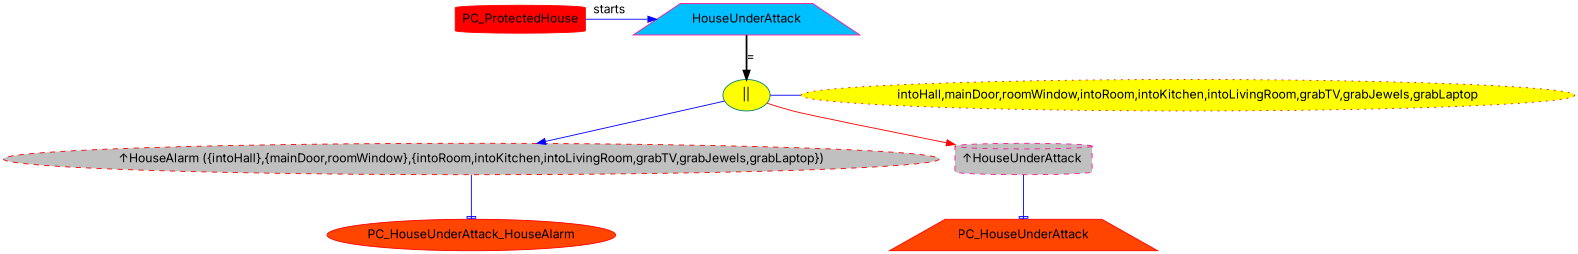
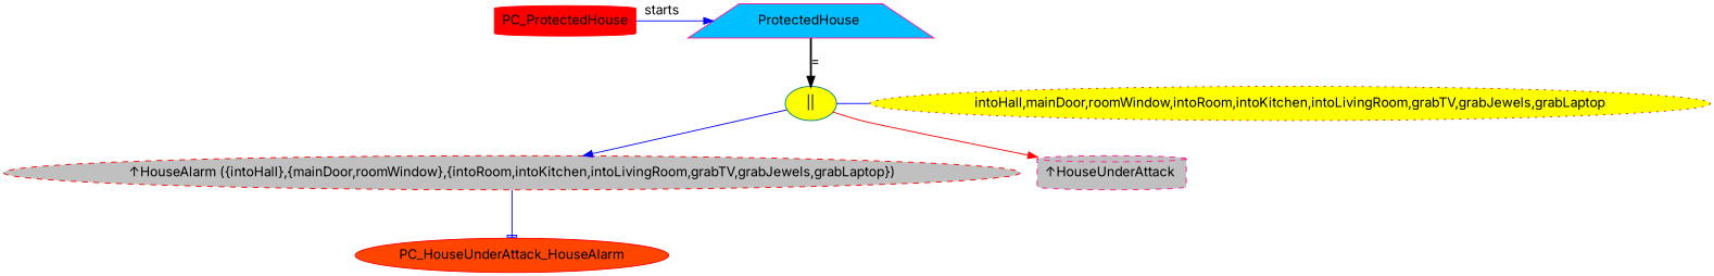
  digraph {
    fontname=Inter
    node [color=red fillcolor=yellow fontname=Inter shape=ellipse style=filled]
    edge [color=blue fontname=Inter arrowhead=normal]
    n1 [color=teal label="||"]
    n2 [label="intoHall,mainDoor,roomWindow,intoRoom,intoKitchen,intoLivingRoom,grabTV,grabJewels,grabLaptop" style="filled,dotted"]
    n3 [height=.2 label=PC_ProtectedHouse shape=cylinder width=.2 fillcolor=""]
-   n4 [color=deeppink fillcolor=deepskyblue label=HouseUnderAttack shape=trapezium]
+   n4 [color=deeppink fillcolor=deepskyblue label="ProtectedHouse " shape=trapezium]
    n5 [fillcolor=gray label="↑HouseAlarm ({intoHall},{mainDoor,roomWindow},{intoRoom,intoKitchen,intoLivingRoom,grabTV,grabJewels,grabLaptop})" style="rounded,filled,dashed"]
    n6 [color=deeppink fillcolor=gray label="↑HouseUnderAttack " shape=cylinder style="rounded,filled,dashed"]
-   n7 [fillcolor=orangered label=PC_HouseUnderAttack shape=trapezium]
    n8 [fillcolor=orangered label=PC_HouseUnderAttack_HouseAlarm]
    subgraph sub_1 {
      rank=same
      n1
      n2
    }
    subgraph sub_2 {
      rank=same
      n3
      n4
    }
    n1 -> n2 [dir=none arrowhead=""]
    n1 -> n5
    n1 -> n6 [color=red]
    n3 -> n4 [label=starts]
    n4 -> n1 [color=black label="=" penwidth=2]
    n5 -> n8 [arrowhead=tee fillcolor=white label=" "]
-   n6 -> n7 [arrowhead=tee fillcolor=white label=" "]
  }
